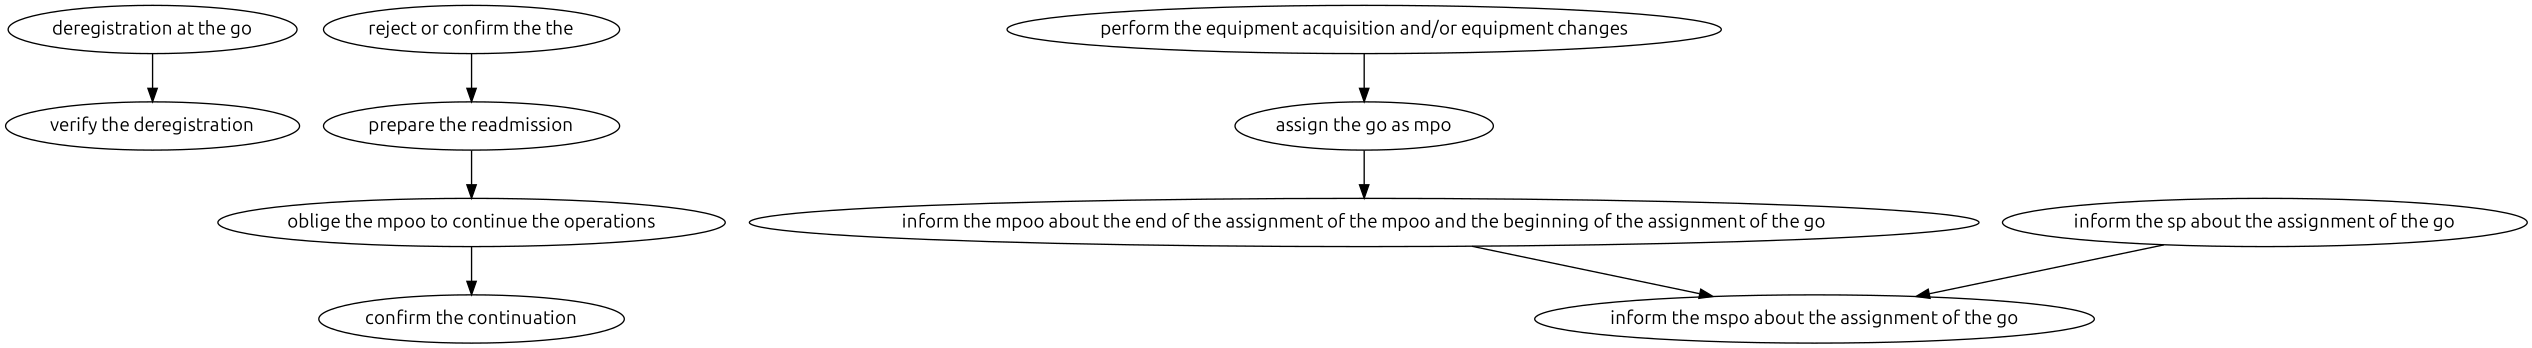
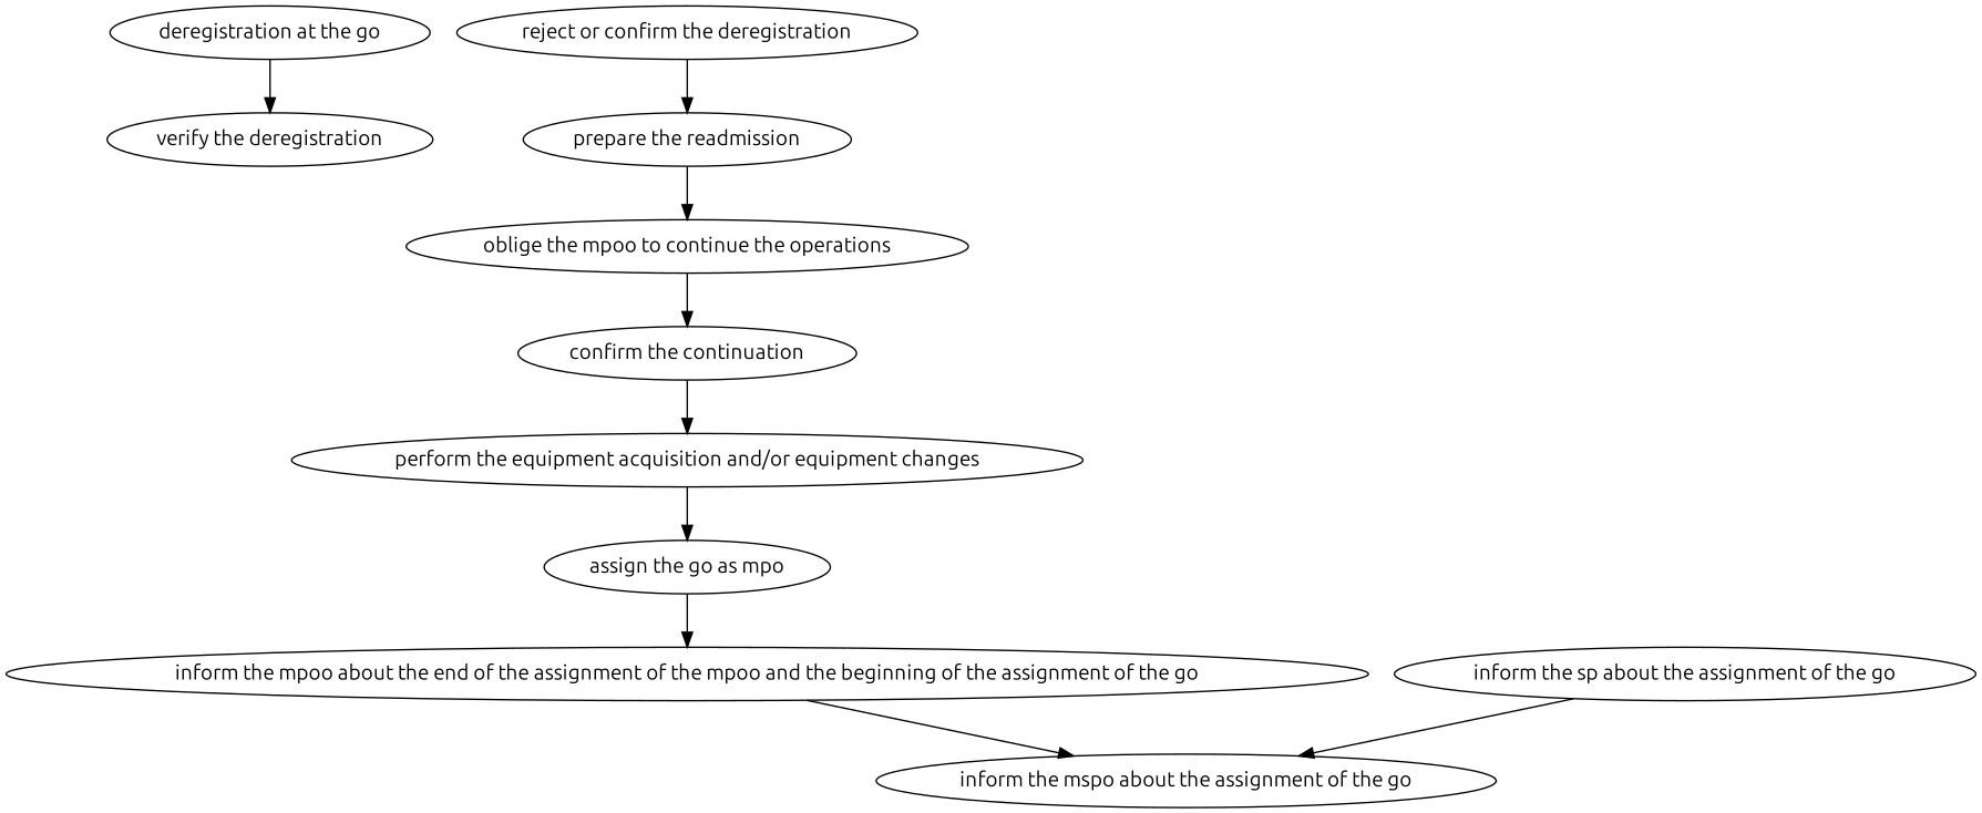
  strict digraph {
    fontname=Ubuntu
    node [fontname=Ubuntu]
    edge [attrs="{'type': 'flow', 'label': 'flow'}" fontname=Ubuntu]
    n1 [attrs="{'type': 'Activity', 'label': 'deregister at the go'}" label="deregistration at the go"]
    "verify the deregistration" [attrs="{'type': 'Activity', 'label': 'verify the deregistration'}"]
-   "reject or confirm the deregistration" [attrs="{'type': 'Activity', 'label': 'reject or confirm the deregistration'}" label="reject or confirm the the"]
+   "reject or confirm the deregistration" [attrs="{'type': 'Activity', 'label': 'reject or confirm the deregistration'}"]
    "prepare the readmission" [attrs="{'type': 'Activity', 'label': 'prepare the readmission'}"]
    "oblige the mpoo to continue the operations" [attrs="{'type': 'Activity', 'label': 'oblige the mpoo to continue the operations'}"]
    "confirm the continuation" [attrs="{'type': 'Activity', 'label': 'confirm the continuation'}"]
    "perform the equipment acquisition and/or equipment changes" [attrs="{'type': 'Activity', 'label': 'perform the equipment acquisition and/or equipment changes'}"]
    "assign the go as mpo" [attrs="{'type': 'Activity', 'label': 'assign the go as mpo'}"]
    "inform the mpoo about the end of the assignment of the mpoo and the beginning of the assignment of the go" [attrs="{'type': 'Activity', 'label': 'inform the mpoo about the end of the assignment of the mpoo and the beginning of the assignment of the go'}"]
    "inform the mspo about the assignment of the go" [attrs="{'type': 'Activity', 'label': 'inform the mspo about the assignment of the go'}"]
    "inform the sp about the assignment of the go" [attrs="{'type': 'Activity', 'label': 'inform the sp about the assignment of the go'}"]
    n1 -> "verify the deregistration"
    "reject or confirm the deregistration" -> "prepare the readmission"
    "prepare the readmission" -> "oblige the mpoo to continue the operations"
    "oblige the mpoo to continue the operations" -> "confirm the continuation"
+   "confirm the continuation" -> "perform the equipment acquisition and/or equipment changes"
    "perform the equipment acquisition and/or equipment changes" -> "assign the go as mpo"
    "assign the go as mpo" -> "inform the mpoo about the end of the assignment of the mpoo and the beginning of the assignment of the go"
    "inform the mpoo about the end of the assignment of the mpoo and the beginning of the assignment of the go" -> "inform the mspo about the assignment of the go"
    "inform the sp about the assignment of the go" -> "inform the mspo about the assignment of the go"
  }
